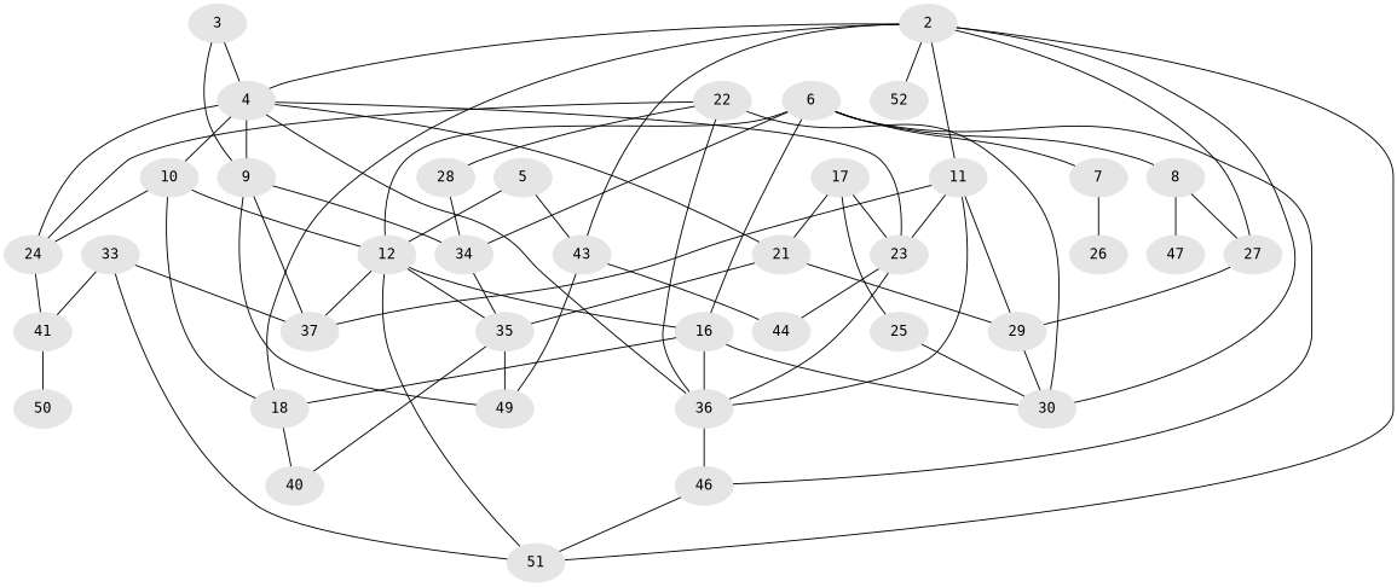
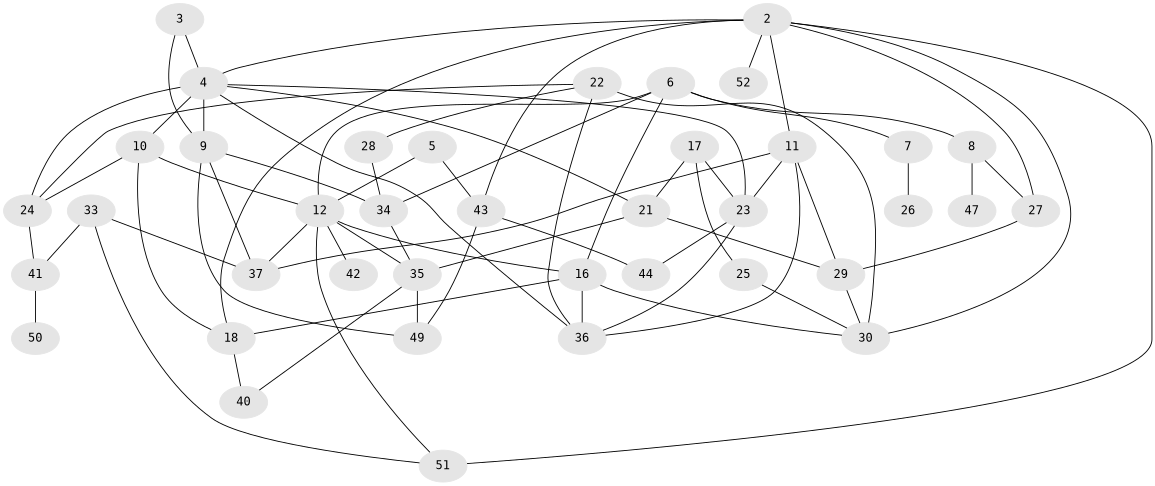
  graph {
    fontname="DejaVu Sans Mono"
    node [color=gray90 fontname="DejaVu Sans Mono" style=filled]
    edge [fontname="DejaVu Sans Mono" weight=1.0]
    12
    51
    16
    37
    35
+   42
    2
    4
    11
    18
    27
    30
    43
    52
    9
    10
    21
    23
    24
    36
    29
    40
    49
    44
    3
    34
    41
-   46
    5
    6
    7
    8
    26
    47
    17
    25
    22
    28
    50
    33
    12 -- 51
    12 -- 16
    12 -- 37
    12 -- 35
+   12 -- 42
    16 -- 18
    16 -- 30
    16 -- 36
    35 -- 40
    35 -- 49
    2 -- 51
    2 -- 4
    2 -- 11
    2 -- 18
    2 -- 27
    2 -- 30
    2 -- 43
    2 -- 52
    4 -- 9 [weight=2.0]
    4 -- 10
    4 -- 21
    4 -- 23
    4 -- 24
    4 -- 36
    11 -- 37
    11 -- 23
    11 -- 36
    11 -- 29
    18 -- 40
    27 -- 29
    43 -- 49
    43 -- 44
    9 -- 37
    9 -- 49
    9 -- 34
    10 -- 12
    10 -- 18
    10 -- 24
    21 -- 35
    21 -- 29
    23 -- 36
    23 -- 44
    24 -- 41
-   36 -- 46
    29 -- 30
    3 -- 4
    3 -- 9
    34 -- 35
    41 -- 50
-   46 -- 51
    5 -- 12
    5 -- 43
    6 -- 12
    6 -- 16
    6 -- 34
-   6 -- 46
    6 -- 7
    6 -- 8
    7 -- 26
    8 -- 27
    8 -- 47
    17 -- 21
    17 -- 23
    17 -- 25
    25 -- 30
    22 -- 30 [weight=2.0]
    22 -- 24
    22 -- 36
    22 -- 28 [weight=2.0]
    28 -- 34
    33 -- 51
    33 -- 37
    33 -- 41
  }
